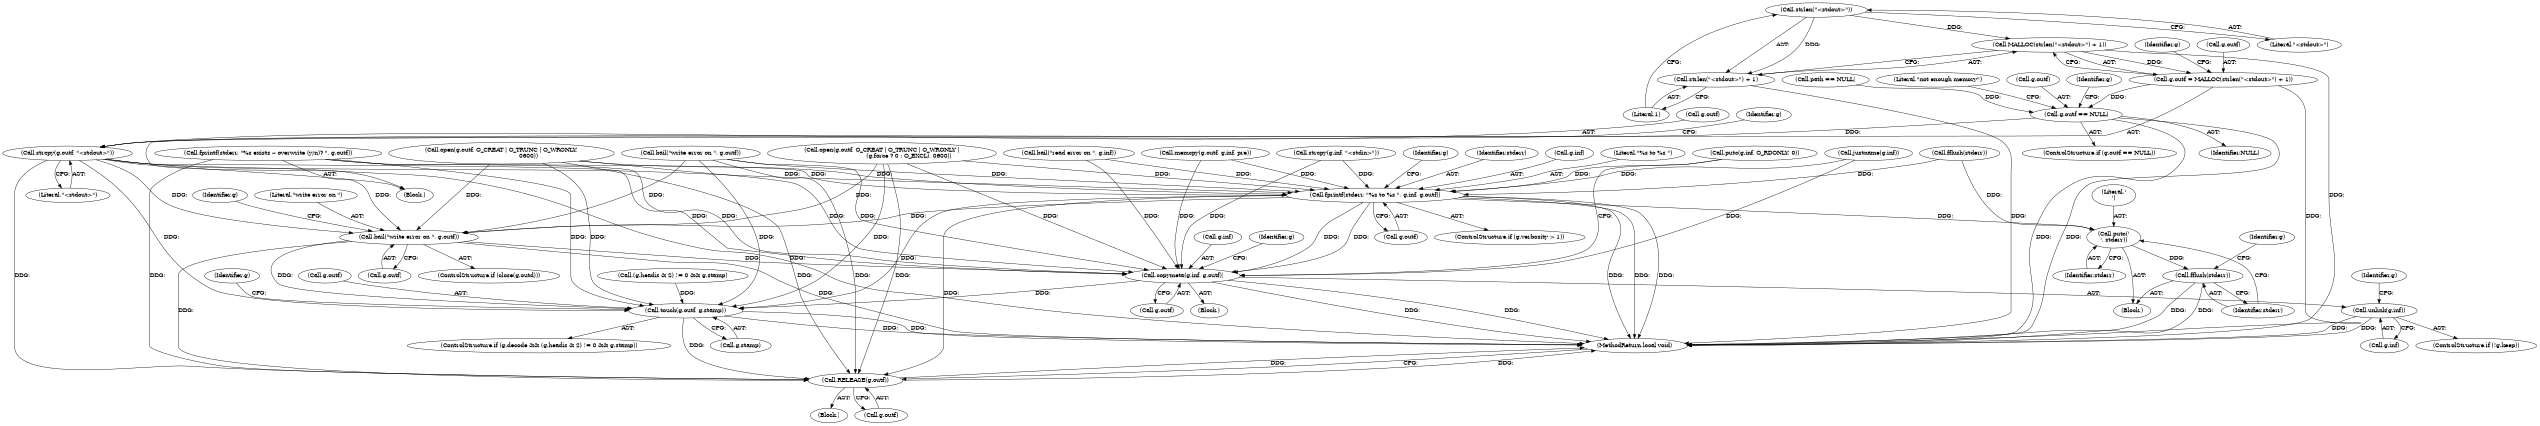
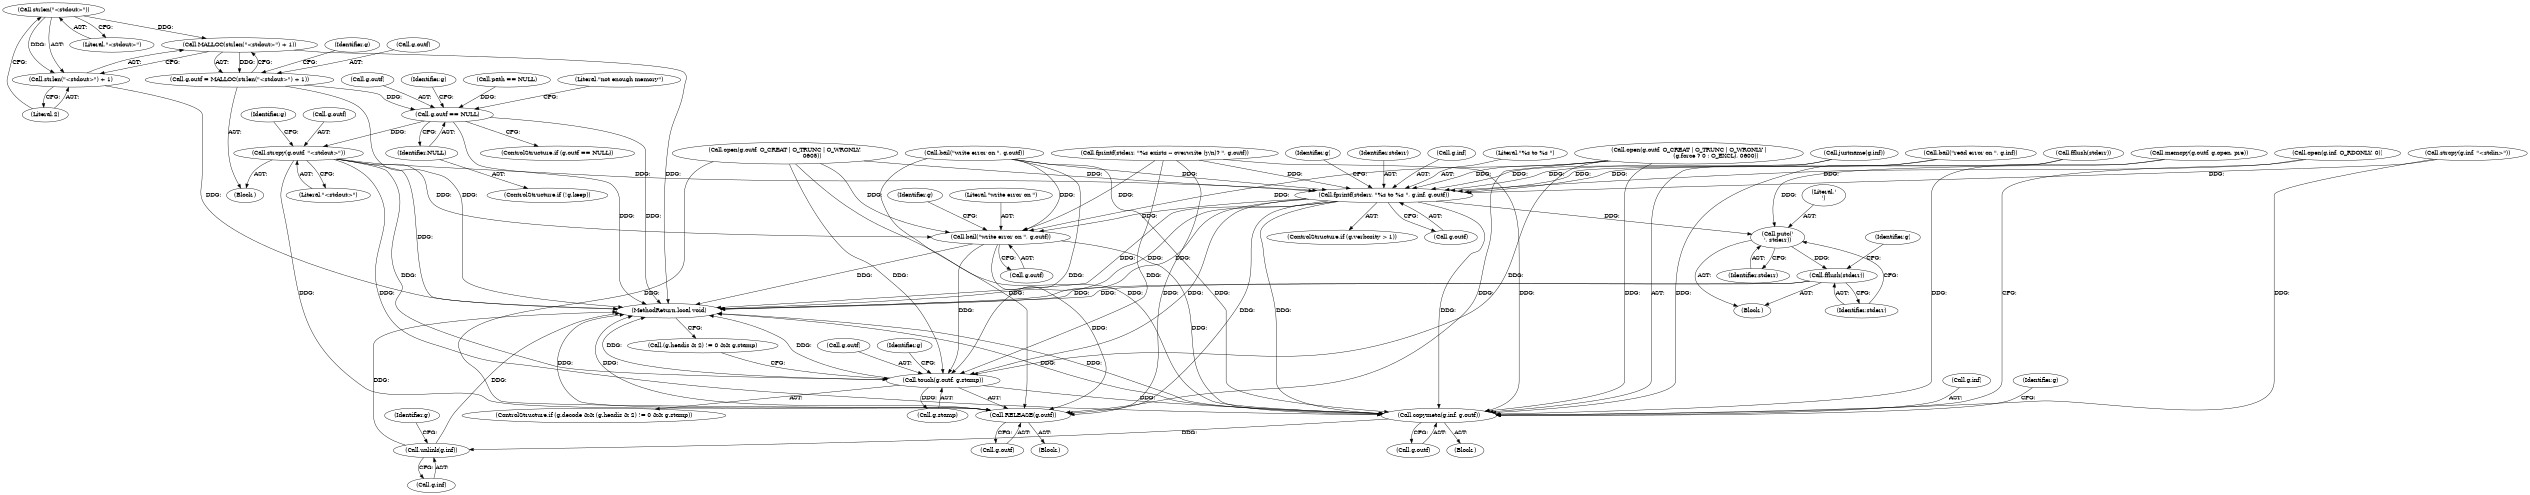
  digraph {
    n1 [label="(Call,strlen(\"<stdout>\"))"]
    n2 [label="(Call,MALLOC(strlen(\"<stdout>\") + 1))"]
    n3 [label="(Call,strlen(\"<stdout>\") + 1)"]
    n4 [label="(Literal,\"<stdout>\")"]
    n5 [label="(Call,g.outf = MALLOC(strlen(\"<stdout>\") + 1))"]
    n6 [label="(MethodReturn,local void)"]
-   n7 [label="(Literal,1)"]
+   n7 [label="(Literal,2)"]
    n8 [label="(Call,g.outf == NULL)"]
    n9 [label="(Block,)"]
    n10 [label="(Call,RELEASE(g.outf))"]
    n11 [label="(Call,strcpy(g.outf, \"<stdout>\"))"]
    n12 [label="(Identifier,NULL)"]
    n13 [label="(ControlStructure,if (g.outf == NULL))"]
    n14 [label="(Call,fprintf(stderr, \"%s to %s \", g.inf, g.outf))"]
    n15 [label="(Call,bail(\"write error on \", g.outf))"]
    n16 [label="(Call,copymeta(g.inf, g.outf))"]
    n17 [label="(Call,touch(g.outf, g.stamp))"]
    n18 [label="(Literal,\"<stdout>\")"]
    n19 [label="(Call,putc('\n', stderr))"]
    n20 [label="(ControlStructure,if (g.verbosity > 1))"]
    n21 [label="(Call,g.outf)"]
-   n22 [label="(ControlStructure,if (close(g.outd)))"]
    n23 [label="(Call,g.outf)"]
    n24 [label="(Call,unlink(g.inf))"]
    n25 [label="(Block,)"]
    n26 [label="(Call,g.outf)"]
    n27 [label="(Call,g.stamp)"]
    n28 [label="(ControlStructure,if (g.decode && (g.headis & 2) != 0 && g.stamp))"]
    n29 [label="(Block,)"]
    n30 [label="(Call,g.outf)"]
    n31 [label="(Call,fflush(stderr))"]
    n32 [label="(Block,)"]
    n33 [label="(Identifier,stderr)"]
    n34 [label="(Identifier,stderr)"]
    n35 [label="(Call,g.inf)"]
    n36 [label="(ControlStructure,if (!g.keep))"]
    n37 [label="(Call,g.outf)"]
    n38 [label="(Identifier,g)"]
    n39 [label="(Identifier,g)"]
    n40 [label="(Call,justname(g.inf))"]
    n41 [label="(Call,path == NULL)"]
    n42 [label="(Literal,'\n')"]
-   n43 [label="(Call,open(g.outf, O_CREAT | O_TRUNC | O_WRONLY,\n                              0600))"]
+   n43 [label="(Call,open(g.outf, O_CREAT | O_TRUNC | O_WRONLY,\n                              0605))"]
    n44 [label="(Identifier,g)"]
    n45 [label="(Call,bail(\"write error on \", g.outf))"]
    n46 [label="(Call,g.outf)"]
    n47 [label="(Identifier,g)"]
    n48 [label="(Call,fflush(stderr))"]
    n49 [label="(Call,g.inf)"]
    n50 [label="(Call,strcpy(g.inf, \"<stdin>\"))"]
    n51 [label="(Literal,\"write error on \")"]
    n52 [label="(Call,bail(\"read error on \", g.inf))"]
    n53 [label="(Call,(g.headis & 2) != 0 && g.stamp)"]
    n54 [label="(Identifier,g)"]
    n55 [label="(Literal,\"not enough memory\")"]
    n56 [label="(Call,g.outf)"]
    n57 [label="(Identifier,g)"]
    n58 [label="(Identifier,g)"]
    n59 [label="(Call,g.outf)"]
-   n60 [label="(Call,putc(g.inf, O_RDONLY, 0))"]
+   n60 [label="(Call,open(g.inf, O_RDONLY, 0))"]
    n61 [label="(Identifier,stderr)"]
    n62 [label="(Call,g.inf)"]
    n63 [label="(Call,fprintf(stderr, \"%s exists -- overwrite (y/n)? \", g.outf))"]
-   n64 [label="(Call,memcpy(g.outf, g.inf, pre))"]
+   n64 [label="(Call,memcpy(g.outf, g.open, pre))"]
    n65 [label="(Call,open(g.outf, O_CREAT | O_TRUNC | O_WRONLY |\n                              (g.force ? 0 : O_EXCL), 0600))"]
    n66 [label="(Identifier,g)"]
    n67 [label="(Literal,\"%s to %s \")"]
    n68 [label="(Identifier,g)"]
    n1 -> n2 [label="DDG: "]
    n1 -> n3 [label="AST: "]
    n1 -> n3 [label="DDG: "]
    n1 -> n4 [label="CFG: "]
    n2 -> n3 [label="CFG: "]
    n2 -> n5 [label="AST: "]
    n2 -> n5 [label="DDG: "]
    n2 -> n6 [label="DDG: "]
    n3 -> n2 [label="AST: "]
    n3 -> n6 [label="DDG: "]
    n3 -> n7 [label="CFG: "]
    n4 -> n1 [label="AST: "]
    n5 -> n2 [label="CFG: "]
    n5 -> n6 [label="DDG: "]
    n5 -> n8 [label="DDG: "]
    n5 -> n9 [label="AST: "]
-   n6 -> n10 [label="CFG: "]
+   n6 -> n53 [label="CFG: "]
    n7 -> n1 [label="CFG: "]
    n7 -> n3 [label="AST: "]
    n8 -> n6 [label="DDG: "]
    n8 -> n6 [label="DDG: "]
    n8 -> n11 [label="DDG: "]
-   n8 -> n12 [label="AST: "]
-   n8 -> n13 [label="AST: "]
+   n8 -> n12 [label="CFG: "]
+   n8 -> n13 [label="CFG: "]
    n10 -> n6 [label="DDG: "]
    n10 -> n6 [label="DDG: "]
    n10 -> n29 [label="AST: "]
    n10 -> n30 [label="CFG: "]
    n11 -> n6 [label="DDG: "]
    n11 -> n9 [label="AST: "]
    n11 -> n10 [label="DDG: "]
    n11 -> n14 [label="DDG: "]
    n11 -> n15 [label="DDG: "]
    n11 -> n16 [label="DDG: "]
    n11 -> n17 [label="DDG: "]
    n11 -> n18 [label="CFG: "]
+   n12 -> n8 [label="AST: "]
    n14 -> n6 [label="DDG: "]
    n14 -> n6 [label="DDG: "]
    n14 -> n6 [label="DDG: "]
    n14 -> n10 [label="DDG: "]
    n14 -> n15 [label="DDG: "]
    n14 -> n16 [label="DDG: "]
    n14 -> n16 [label="DDG: "]
    n14 -> n17 [label="DDG: "]
    n14 -> n19 [label="DDG: "]
    n14 -> n20 [label="AST: "]
    n14 -> n21 [label="CFG: "]
    n15 -> n6 [label="DDG: "]
    n15 -> n10 [label="DDG: "]
    n15 -> n16 [label="DDG: "]
    n15 -> n17 [label="DDG: "]
-   n15 -> n22 [label="AST: "]
    n15 -> n23 [label="CFG: "]
    n16 -> n6 [label="DDG: "]
    n16 -> n6 [label="DDG: "]
-   n16 -> n17 [label="DDG: "]
-   n16 -> n24 [label="AST: "]
+   n17 -> n16 [label="DDG: "]
+   n16 -> n24 [label="DDG: "]
    n16 -> n25 [label="AST: "]
    n16 -> n26 [label="CFG: "]
    n17 -> n6 [label="DDG: "]
    n17 -> n6 [label="DDG: "]
-   n17 -> n10 [label="DDG: "]
-   n17 -> n27 [label="CFG: "]
+   n17 -> n10 [label="AST: "]
+   n17 -> n27 [label="DDG: "]
    n17 -> n28 [label="AST: "]
    n18 -> n11 [label="AST: "]
    n19 -> n31 [label="DDG: "]
    n19 -> n32 [label="AST: "]
    n19 -> n33 [label="CFG: "]
    n21 -> n14 [label="AST: "]
    n23 -> n15 [label="AST: "]
    n24 -> n6 [label="DDG: "]
    n24 -> n6 [label="DDG: "]
    n24 -> n35 [label="CFG: "]
-   n24 -> n36 [label="AST: "]
+   n12 -> n36 [label="AST: "]
    n26 -> n16 [label="AST: "]
    n27 -> n17 [label="AST: "]
    n30 -> n10 [label="AST: "]
    n31 -> n6 [label="DDG: "]
    n31 -> n6 [label="DDG: "]
    n31 -> n32 [label="AST: "]
    n31 -> n34 [label="CFG: "]
    n33 -> n19 [label="AST: "]
    n34 -> n19 [label="CFG: "]
    n34 -> n31 [label="AST: "]
    n35 -> n24 [label="AST: "]
    n37 -> n17 [label="AST: "]
    n38 -> n8 [label="CFG: "]
    n39 -> n11 [label="CFG: "]
    n40 -> n14 [label="DDG: "]
-   n40 -> n16 [label="DDG: "]
+   n40 -> n16 [label="AST: "]
    n41 -> n8 [label="DDG: "]
    n42 -> n19 [label="AST: "]
    n43 -> n10 [label="DDG: "]
    n43 -> n14 [label="DDG: "]
    n43 -> n15 [label="DDG: "]
    n43 -> n16 [label="DDG: "]
    n43 -> n17 [label="DDG: "]
    n44 -> n15 [label="CFG: "]
    n45 -> n10 [label="DDG: "]
    n45 -> n14 [label="DDG: "]
    n45 -> n15 [label="DDG: "]
    n45 -> n16 [label="DDG: "]
    n45 -> n17 [label="DDG: "]
    n46 -> n11 [label="AST: "]
    n47 -> n5 [label="CFG: "]
    n48 -> n14 [label="DDG: "]
    n48 -> n19 [label="DDG: "]
    n49 -> n16 [label="AST: "]
    n50 -> n14 [label="DDG: "]
    n50 -> n16 [label="DDG: "]
    n51 -> n15 [label="AST: "]
    n52 -> n14 [label="DDG: "]
    n52 -> n16 [label="DDG: "]
-   n53 -> n17 [label="DDG: "]
+   n53 -> n17 [label="CFG: "]
    n54 -> n17 [label="CFG: "]
    n55 -> n8 [label="CFG: "]
    n56 -> n8 [label="AST: "]
    n57 -> n14 [label="CFG: "]
    n58 -> n16 [label="CFG: "]
    n59 -> n5 [label="AST: "]
    n60 -> n14 [label="DDG: "]
    n60 -> n16 [label="CFG: "]
    n61 -> n14 [label="AST: "]
    n62 -> n14 [label="AST: "]
    n63 -> n10 [label="DDG: "]
    n63 -> n14 [label="DDG: "]
    n63 -> n15 [label="DDG: "]
    n63 -> n16 [label="DDG: "]
    n63 -> n17 [label="DDG: "]
    n64 -> n14 [label="DDG: "]
    n64 -> n16 [label="DDG: "]
    n65 -> n10 [label="DDG: "]
    n65 -> n14 [label="DDG: "]
    n65 -> n15 [label="DDG: "]
    n65 -> n16 [label="DDG: "]
    n65 -> n17 [label="DDG: "]
    n66 -> n24 [label="CFG: "]
    n67 -> n14 [label="AST: "]
    n68 -> n31 [label="CFG: "]
  }
